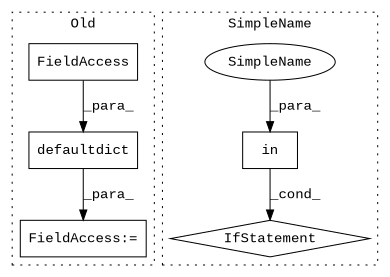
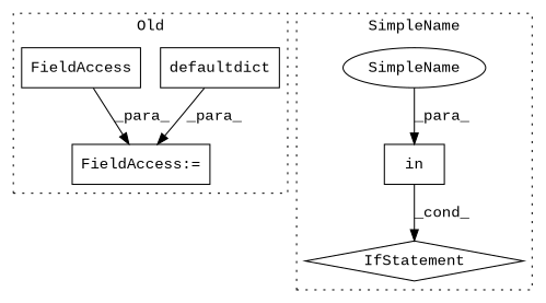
  digraph {
    fontname="Liberation Mono"
    node [fontname="Liberation Mono" l=1 s=18051 shape=box]
    edge [fontname="Liberation Mono"]
    n1 [a=32 l="12,1" label=defaultdict s="17609,17625"]
    n2 [a=7 label="FieldAccess:=" s=17608]
    n3 [a=22 l=4 label=FieldAccess s=17621]
    n4 [a=25 l="14,2" label=IfStatement s="18037,18086" shape=diamond]
    n5 [a=105 l=35 label=in]
    n6 [a=42 label=SimpleName shape=ellipse]
    subgraph cluster_1 {
      label=Old
      style=dotted
      n1
      n2
      n3
    }
    subgraph cluster_2 {
      label=SimpleName
      style=dotted
      n4
      n5
      n6
    }
    n1 -> n2 [label=_para_]
-   n3 -> n1 [label=_para_]
+   n3 -> n2 [label=_para_]
    n5 -> n4 [label=_cond_]
    n6 -> n5 [label=_para_]
  }
